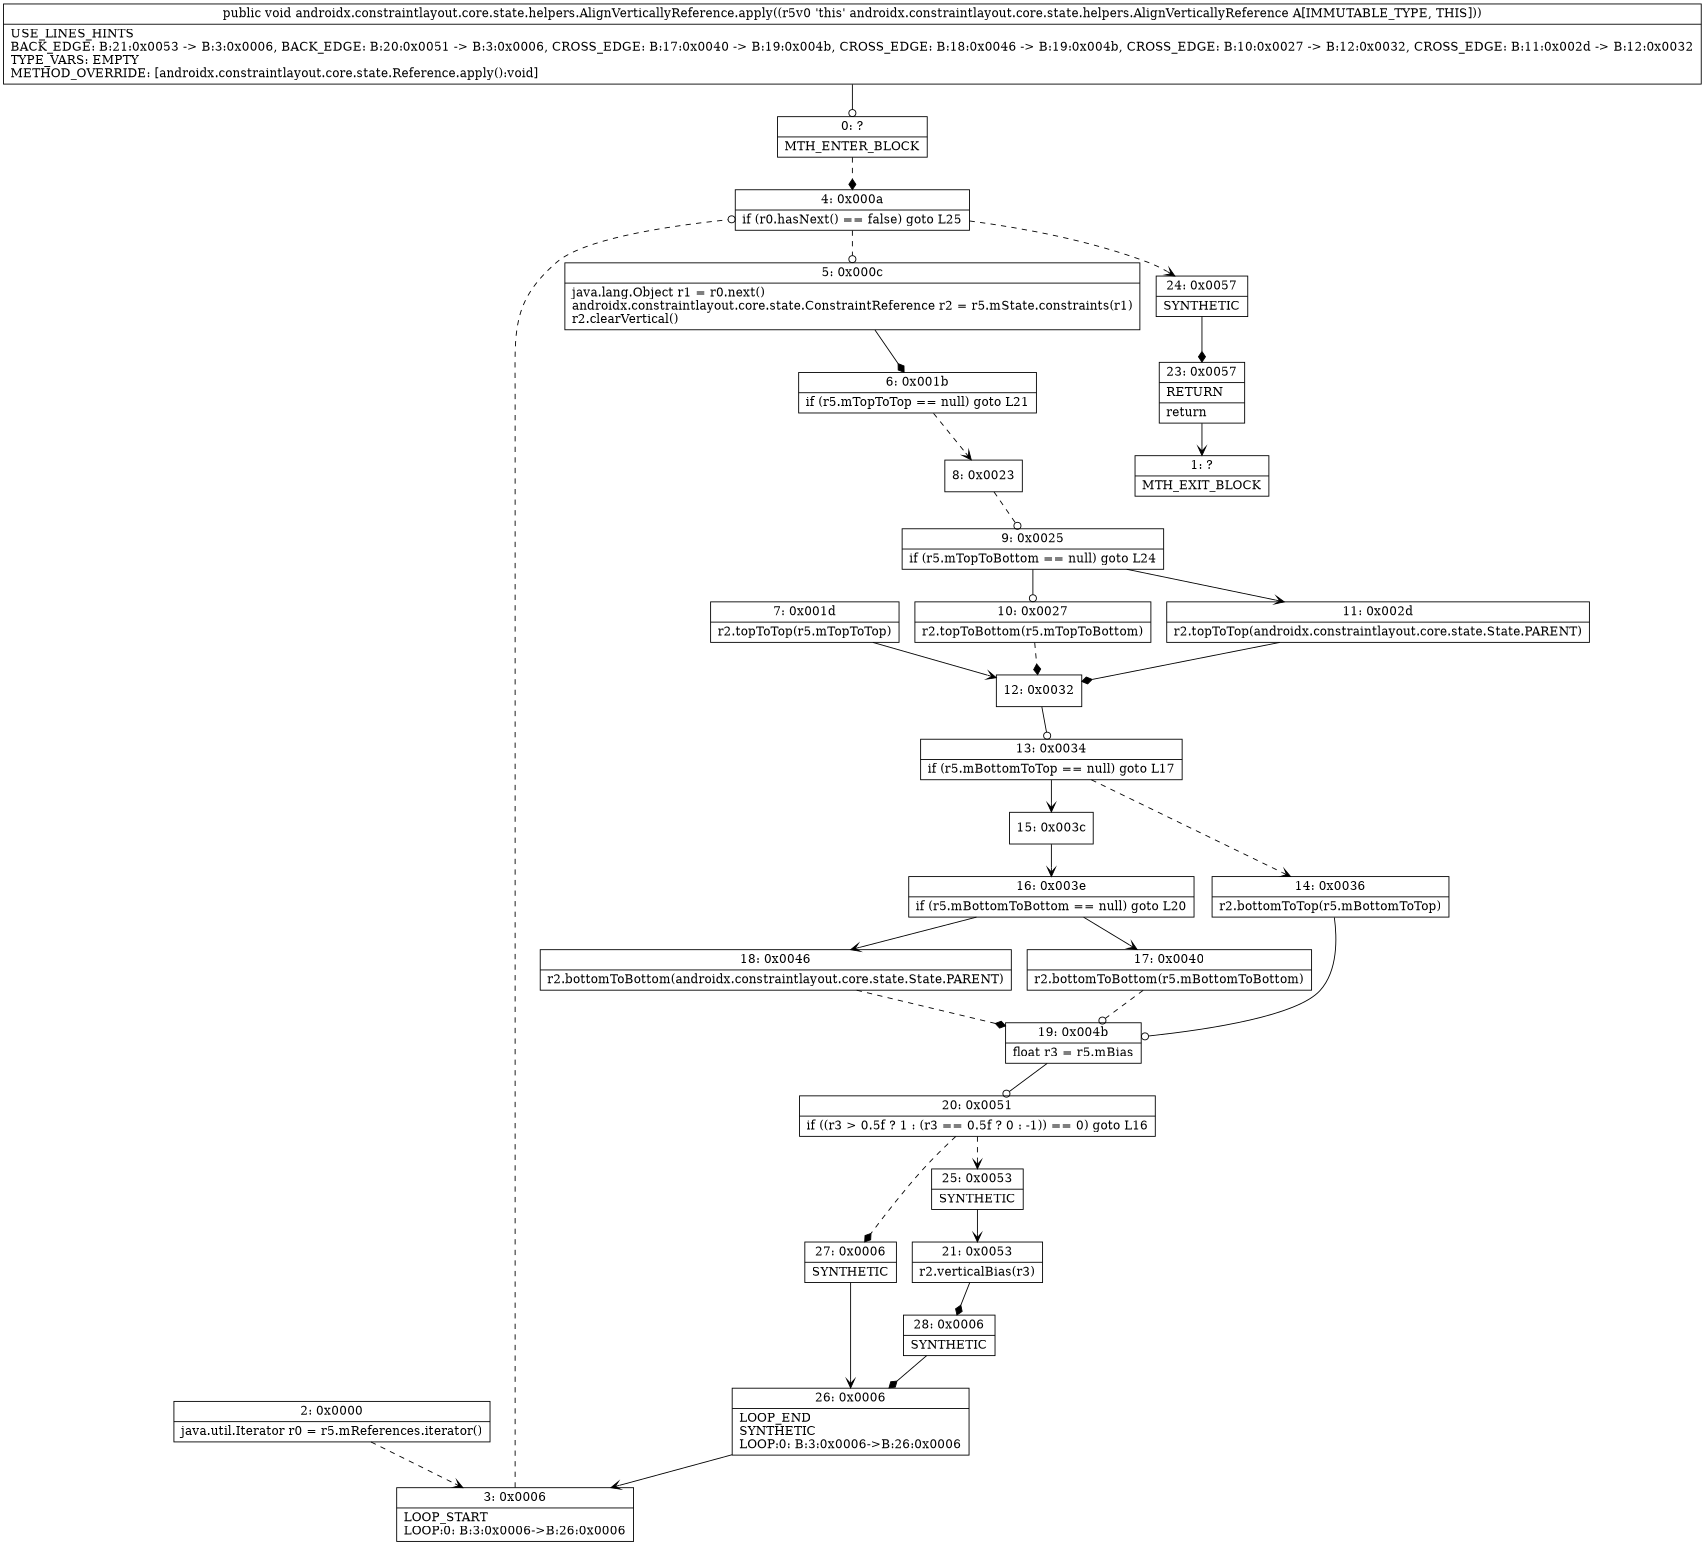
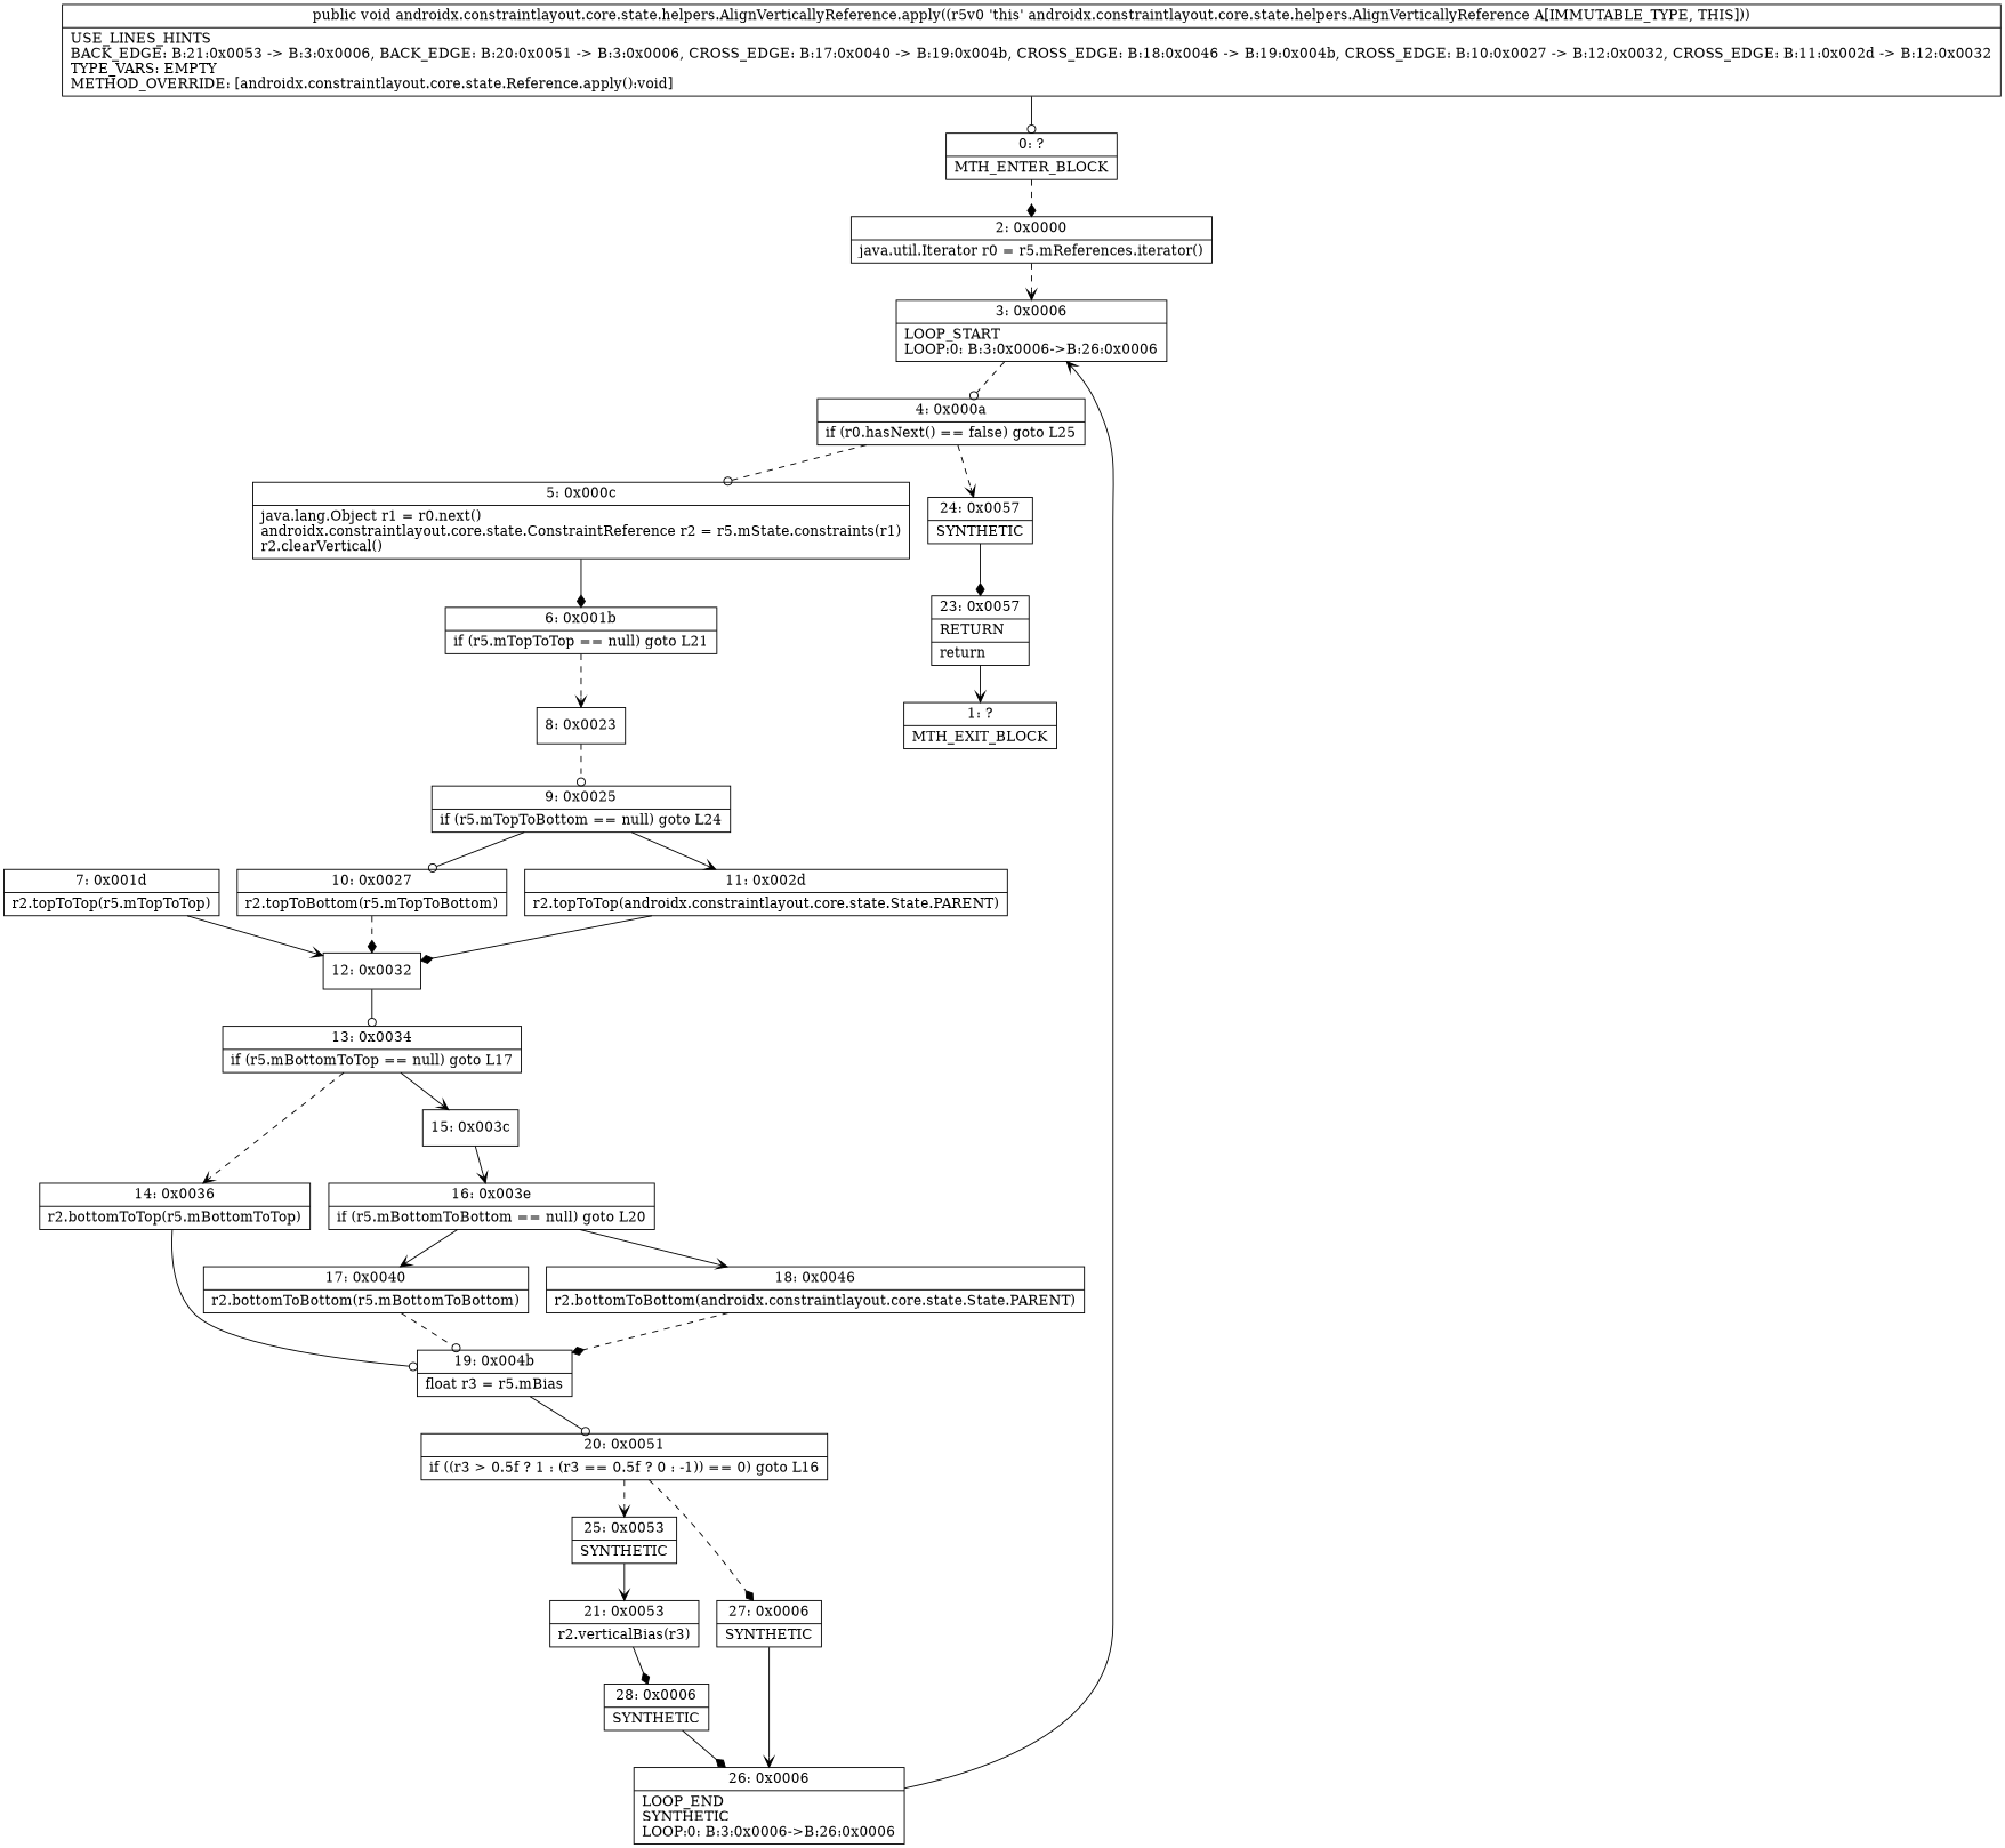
  digraph {
    node [shape=record]
    edge [arrowhead=vee style=solid]
    n1 [label="{0\:\ ?|MTH_ENTER_BLOCK\l}"]
    n2 [label="{2\:\ 0x0000|java.util.Iterator r0 = r5.mReferences.iterator()\l}"]
    n3 [label="{3\:\ 0x0006|LOOP_START\lLOOP:0: B:3:0x0006\-\>B:26:0x0006\l}"]
    n4 [label="{4\:\ 0x000a|if (r0.hasNext() == false) goto L25\l}"]
    n5 [label="{5\:\ 0x000c|java.lang.Object r1 = r0.next()\landroidx.constraintlayout.core.state.ConstraintReference r2 = r5.mState.constraints(r1)\lr2.clearVertical()\l}"]
    n6 [label="{24\:\ 0x0057|SYNTHETIC\l}"]
    n7 [label="{6\:\ 0x001b|if (r5.mTopToTop == null) goto L21\l}"]
    n8 [label="{23\:\ 0x0057|RETURN\l|return\l}"]
    n9 [label="{8\:\ 0x0023}"]
    n10 [label="{7\:\ 0x001d|r2.topToTop(r5.mTopToTop)\l}"]
    n11 [label="{12\:\ 0x0032}"]
    n12 [label="{9\:\ 0x0025|if (r5.mTopToBottom == null) goto L24\l}"]
    n13 [label="{13\:\ 0x0034|if (r5.mBottomToTop == null) goto L17\l}"]
    n14 [label="{14\:\ 0x0036|r2.bottomToTop(r5.mBottomToTop)\l}"]
    n15 [label="{15\:\ 0x003c}"]
    n16 [label="{19\:\ 0x004b|float r3 = r5.mBias\l}"]
    n17 [label="{16\:\ 0x003e|if (r5.mBottomToBottom == null) goto L20\l}"]
    n18 [label="{20\:\ 0x0051|if ((r3 \> 0.5f ? 1 : (r3 == 0.5f ? 0 : \-1)) == 0) goto L16\l}"]
    n19 [label="{25\:\ 0x0053|SYNTHETIC\l}"]
    n20 [label="{27\:\ 0x0006|SYNTHETIC\l}"]
    n21 [label="{21\:\ 0x0053|r2.verticalBias(r3)\l}"]
    n22 [label="{26\:\ 0x0006|LOOP_END\lSYNTHETIC\lLOOP:0: B:3:0x0006\-\>B:26:0x0006\l}"]
    n23 [label="{28\:\ 0x0006|SYNTHETIC\l}"]
    n24 [label="{17\:\ 0x0040|r2.bottomToBottom(r5.mBottomToBottom)\l}"]
    n25 [label="{18\:\ 0x0046|r2.bottomToBottom(androidx.constraintlayout.core.state.State.PARENT)\l}"]
    n26 [label="{10\:\ 0x0027|r2.topToBottom(r5.mTopToBottom)\l}"]
    n27 [label="{11\:\ 0x002d|r2.topToTop(androidx.constraintlayout.core.state.State.PARENT)\l}"]
    n28 [label="{1\:\ ?|MTH_EXIT_BLOCK\l}"]
    n29 [label="{public void androidx.constraintlayout.core.state.helpers.AlignVerticallyReference.apply((r5v0 'this' androidx.constraintlayout.core.state.helpers.AlignVerticallyReference A[IMMUTABLE_TYPE, THIS]))  | USE_LINES_HINTS\lBACK_EDGE: B:21:0x0053 \-\> B:3:0x0006, BACK_EDGE: B:20:0x0051 \-\> B:3:0x0006, CROSS_EDGE: B:17:0x0040 \-\> B:19:0x004b, CROSS_EDGE: B:18:0x0046 \-\> B:19:0x004b, CROSS_EDGE: B:10:0x0027 \-\> B:12:0x0032, CROSS_EDGE: B:11:0x002d \-\> B:12:0x0032\lTYPE_VARS: EMPTY\lMETHOD_OVERRIDE: [androidx.constraintlayout.core.state.Reference.apply():void]\l}"]
-   n1 -> n4 [arrowhead=diamond style=dashed]
+   n1 -> n2 [arrowhead=diamond style=dashed]
    n2 -> n3 [style=dashed]
    n3 -> n4 [arrowhead=odot style=dashed]
    n4 -> n5 [arrowhead=odot style=dashed]
    n4 -> n6 [style=dashed]
    n5 -> n7 [arrowhead=diamond]
    n6 -> n8 [arrowhead=diamond]
    n7 -> n9 [style=dashed]
    n8 -> n28
    n9 -> n12 [arrowhead=odot style=dashed]
    n10 -> n11
    n11 -> n13 [arrowhead=odot]
    n12 -> n26 [arrowhead=odot]
    n12 -> n27
    n13 -> n14 [style=dashed]
    n13 -> n15
    n14 -> n16 [arrowhead=odot]
    n15 -> n17
    n16 -> n18 [arrowhead=odot]
    n17 -> n24
    n17 -> n25
    n18 -> n19 [style=dashed]
    n18 -> n20 [arrowhead=diamond style=dashed]
    n19 -> n21
    n20 -> n22
    n21 -> n23 [arrowhead=diamond]
    n22 -> n3
    n23 -> n22 [arrowhead=diamond]
    n24 -> n16 [arrowhead=odot style=dashed]
    n25 -> n16 [arrowhead=diamond style=dashed]
    n26 -> n11 [arrowhead=diamond style=dashed]
    n27 -> n11 [arrowhead=diamond]
    n29 -> n1 [arrowhead=odot]
  }
